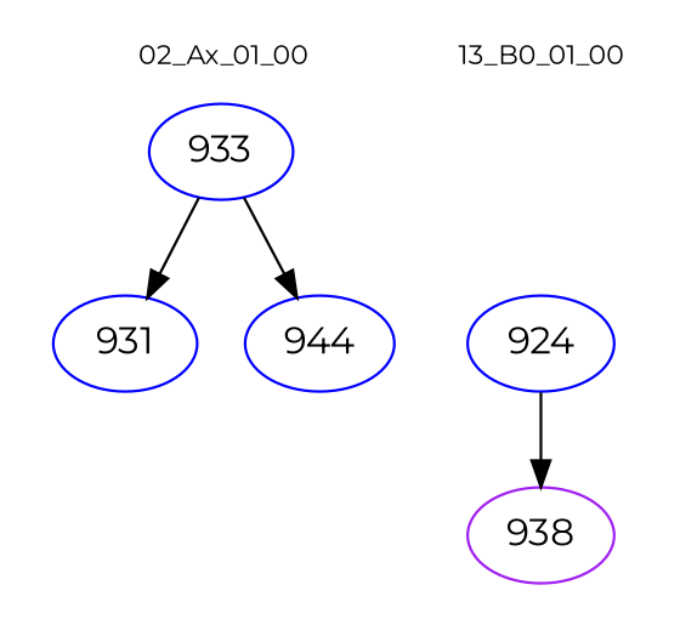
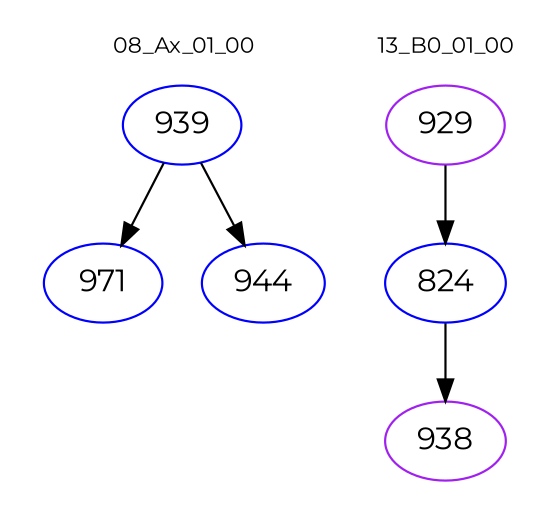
  digraph {
    fontname=Montserrat
    node [color=blue fontname=Montserrat]
    edge [color=black fontname=Montserrat]
-   n1 [label=933]
-   n2 [label=931]
+   n1 [label=939]
+   n2 [label=971]
    n3 [label=944]
-   n5 [label=924]
+   n4 [color=purple label=929]
+   n5 [label=824]
    n6 [color=purple label=938]
    subgraph cluster_1 {
      color=white
      fontsize=10
-     label="02_Ax_01_00"
+     label="08_Ax_01_00"
      n1
      n2
      n3
    }
    subgraph cluster_2 {
      color=white
      fontsize=10
      label="13_B0_01_00"
+     n4
      n5
      n6
    }
    n1 -> n2
    n1 -> n3
+   n4 -> n5
    n5 -> n6
  }
